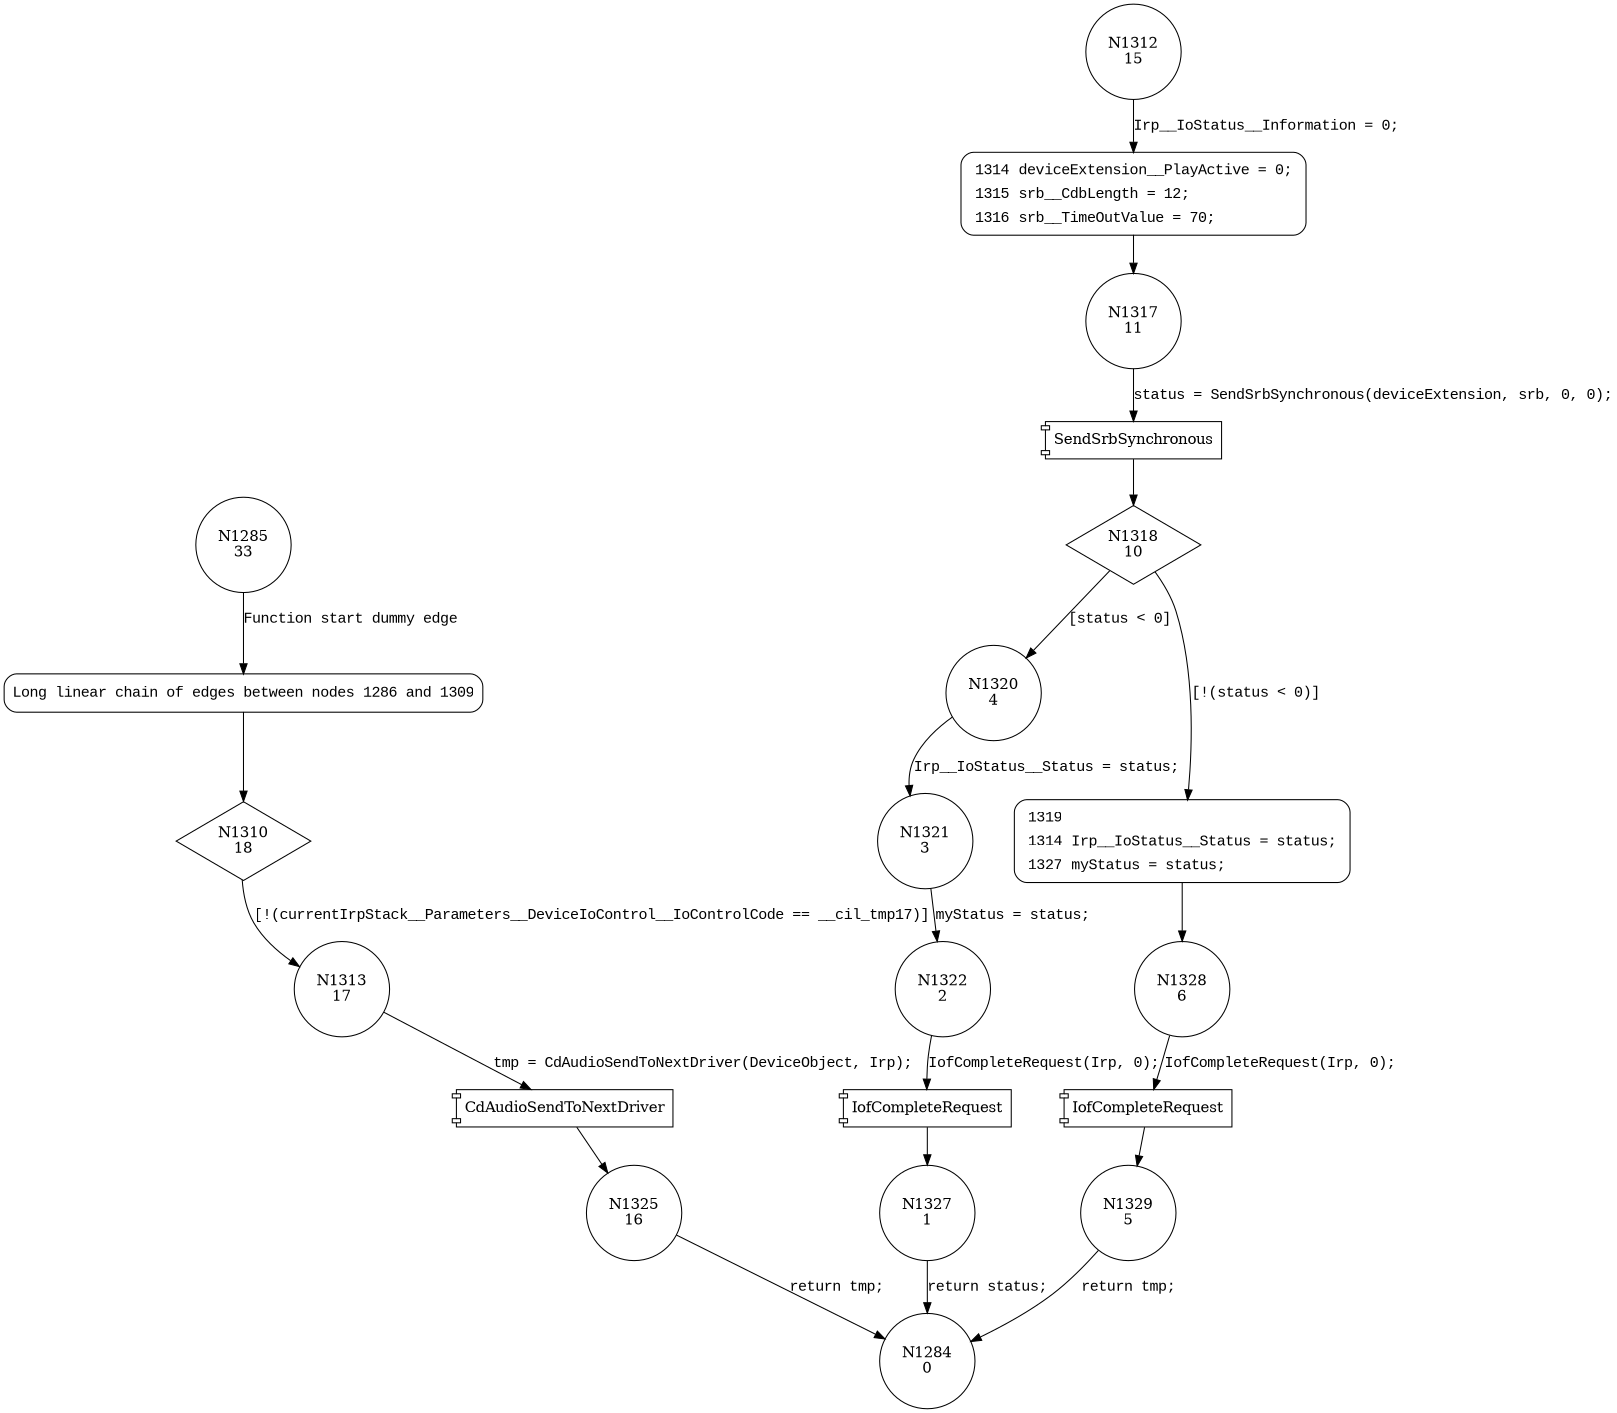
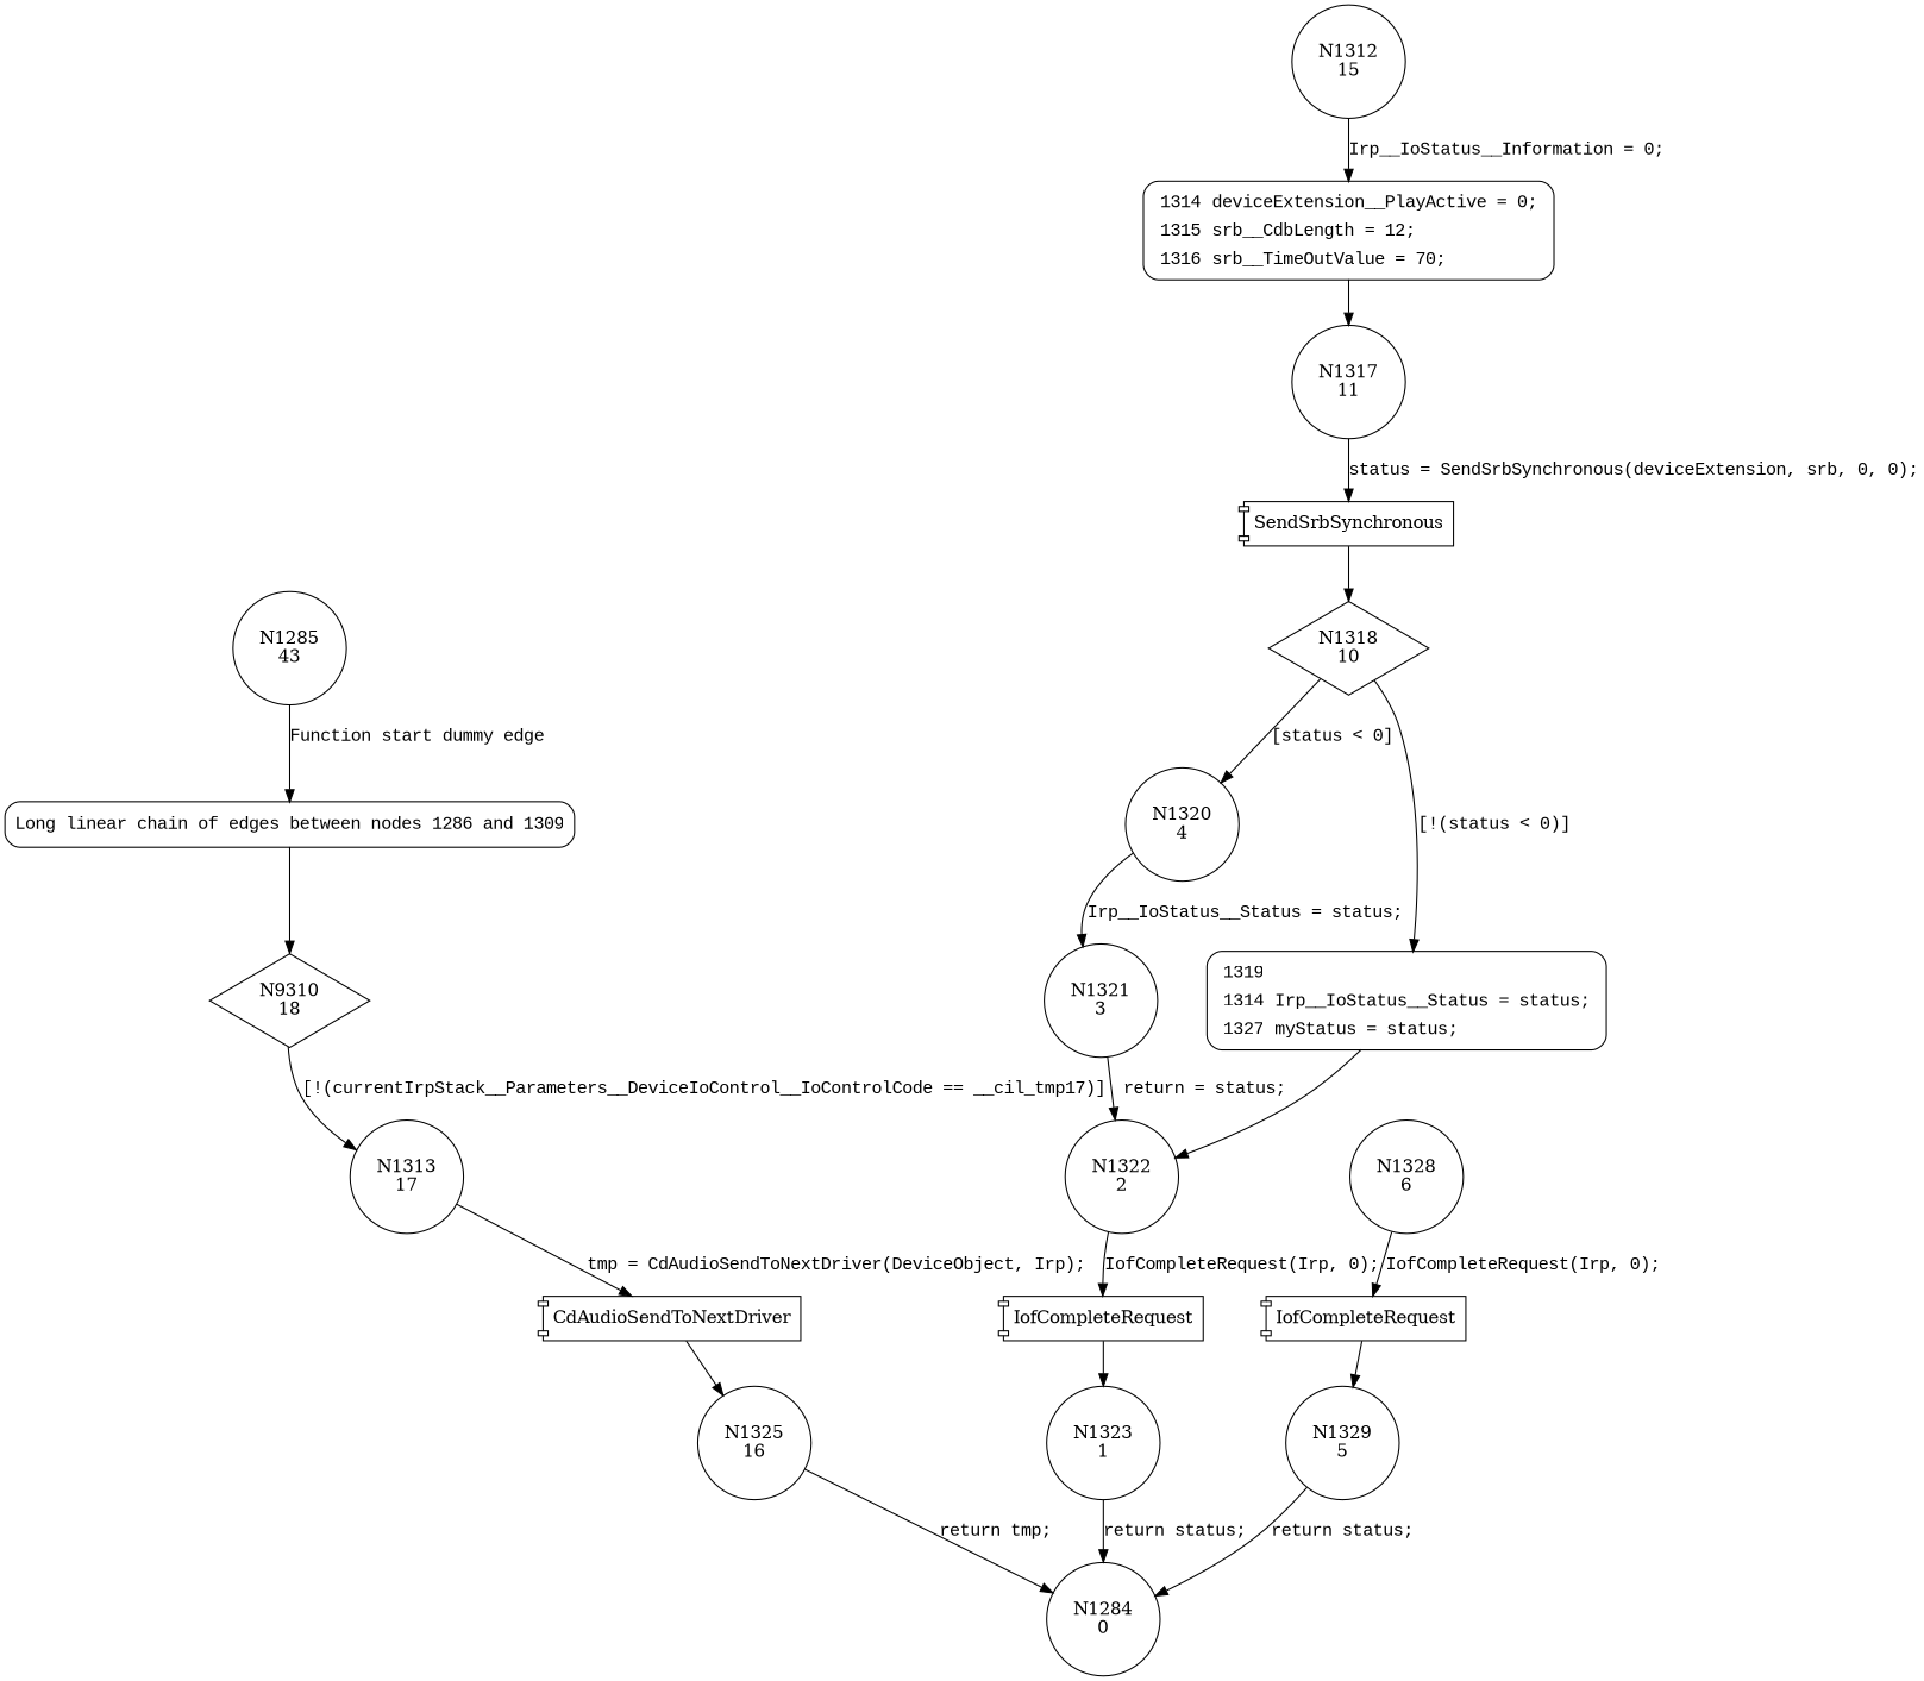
  digraph {
    node [shape=circle]
    edge [fontname="Courier New"]
-   n1 [label="N1285\n33"]
+   n1 [label="N1285\n43"]
    n2 [fillcolor=white fontname="Courier New" label="Long linear chain of edges between nodes 1286 and 1309" penwidth=1 shape=Mrecord style="filled,bold"]
-   n3 [label="N1310\n18" shape=diamond]
+   n3 [label="N9310\n18" shape=diamond]
    n4 [label="N1313\n17"]
    n5 [label="N1312\n15"]
    n6 [fillcolor=white fontname="Courier New" label=<<table border="0" cellborder="0" cellpadding="3" bgcolor="white"><tr><td align="right">1314</td><td align="left">deviceExtension__PlayActive = 0;</td></tr><tr><td align="right">1315</td><td align="left">srb__CdbLength = 12;</td></tr><tr><td align="right">1316</td><td align="left">srb__TimeOutValue = 70;</td></tr></table>> penwidth=1 shape=Mrecord style="filled,bold"]
    n7 [label=CdAudioSendToNextDriver shape=component]
    n8 [label="N1317\n11"]
    n9 [label="N1325\n16"]
    n10 [label="N1284\n0"]
    n11 [label=SendSrbSynchronous shape=component]
    n12 [label="N1318\n10" shape=diamond]
    n13 [label="N1320\n4"]
    n14 [fillcolor=white fontname="Courier New" label=<<table border="0" cellborder="0" cellpadding="3" bgcolor="white"><tr><td align="right">1319</td><td align="left"></td></tr><tr><td align="right">1314</td><td align="left">Irp__IoStatus__Status = status;</td></tr><tr><td align="right">1327</td><td align="left">myStatus = status;</td></tr></table>> penwidth=1 shape=Mrecord style="filled,bold"]
    n15 [label="N1321\n3"]
    n16 [label="N1328\n6"]
    n17 [label="N1322\n2"]
    n18 [label=IofCompleteRequest shape=component]
    n19 [label="N1329\n5"]
    n20 [label=IofCompleteRequest shape=component]
-   n21 [label="N1327\n1"]
+   n21 [label="N1323\n1"]
    n1 -> n2 [label="Function start dummy edge"]
    n2 -> n3 [fontname=""]
    n3 -> n4 [label="[!(currentIrpStack__Parameters__DeviceIoControl__IoControlCode == __cil_tmp17)]"]
    n4 -> n7 [label="tmp = CdAudioSendToNextDriver(DeviceObject, Irp);"]
    n5 -> n6 [label="Irp__IoStatus__Information = 0;"]
    n6 -> n8 [fontname=""]
    n7 -> n9
    n8 -> n11 [label="status = SendSrbSynchronous(deviceExtension, srb, 0, 0);"]
    n9 -> n10 [label="return tmp;"]
    n11 -> n12
    n12 -> n13 [label="[status < 0]"]
    n12 -> n14 [label="[!(status < 0)]"]
    n13 -> n15 [label="Irp__IoStatus__Status = status;"]
-   n14 -> n16 [fontname=""]
-   n15 -> n17 [label="myStatus = status;"]
+   n14 -> n17 [fontname=""]
+   n15 -> n17 [label="return = status;"]
    n16 -> n18 [label="IofCompleteRequest(Irp, 0);"]
    n17 -> n20 [label="IofCompleteRequest(Irp, 0);"]
    n18 -> n19
-   n19 -> n10 [label="return tmp;"]
+   n19 -> n10 [label="return status;"]
    n20 -> n21
    n21 -> n10 [label="return status;"]
  }
